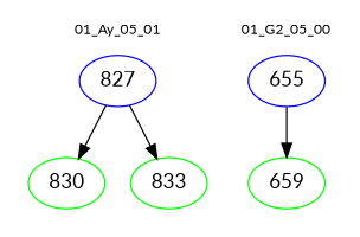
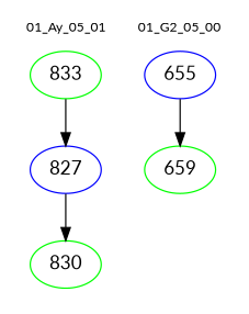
  digraph {
    fontname=Lato
    node [color=green fontname=Lato]
    edge [color=black fontname=Lato]
    n1 [color=blue label=827]
    n2 [label=830]
    n3 [label=833]
    n4 [color=blue label=655]
    n5 [label=659]
    subgraph cluster_1 {
      color=white
      fontsize=10
      label="01_Ay_05_01"
      n1
      n2
      n3
    }
    subgraph cluster_2 {
      color=white
      fontsize=10
      label="01_G2_05_00"
      n4
      n5
    }
    n1 -> n2
-   n1 -> n3
+   n3 -> n1
    n4 -> n5
  }
